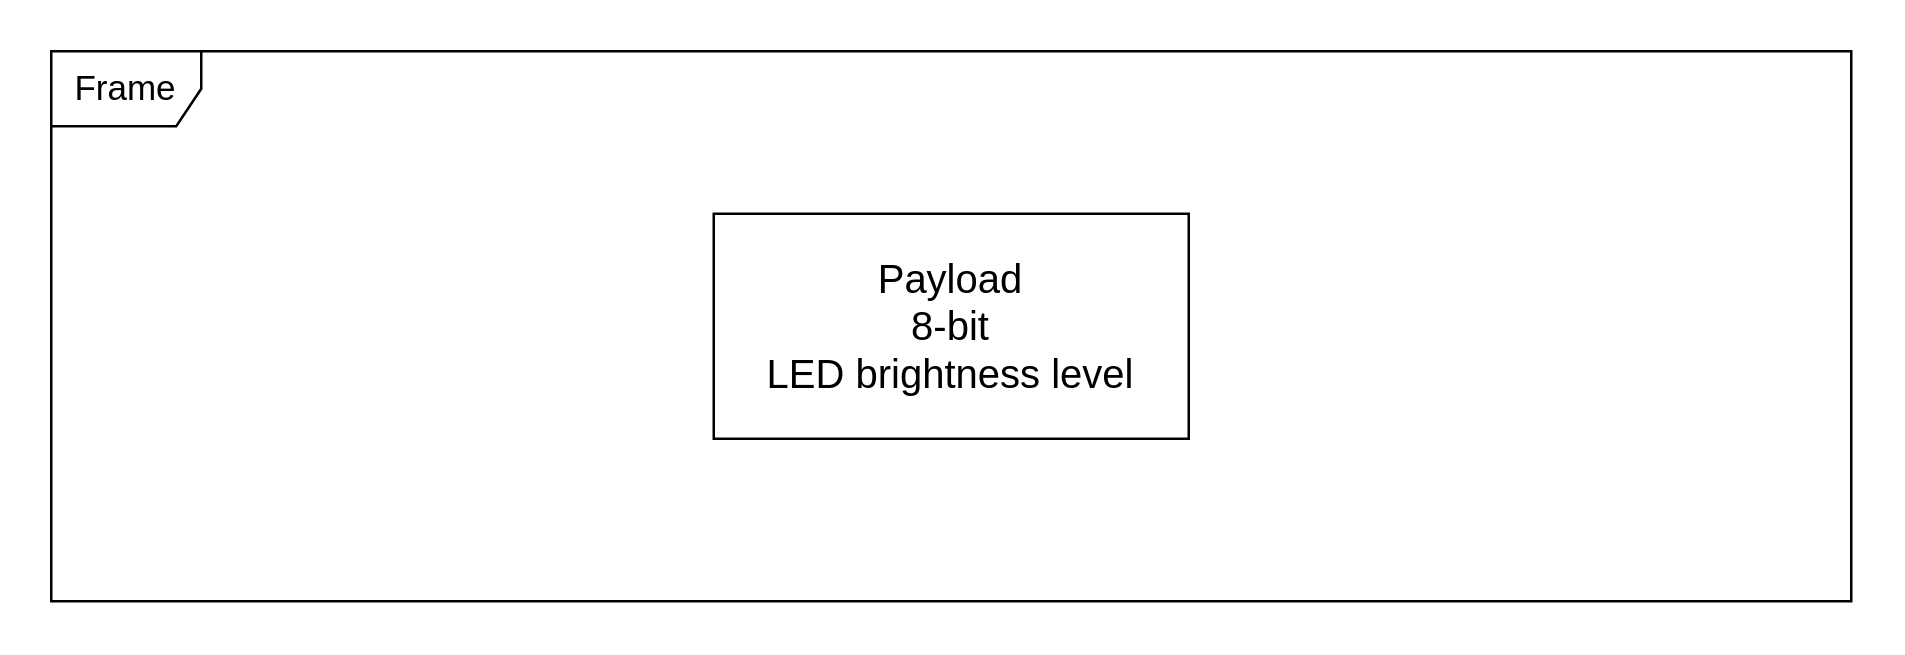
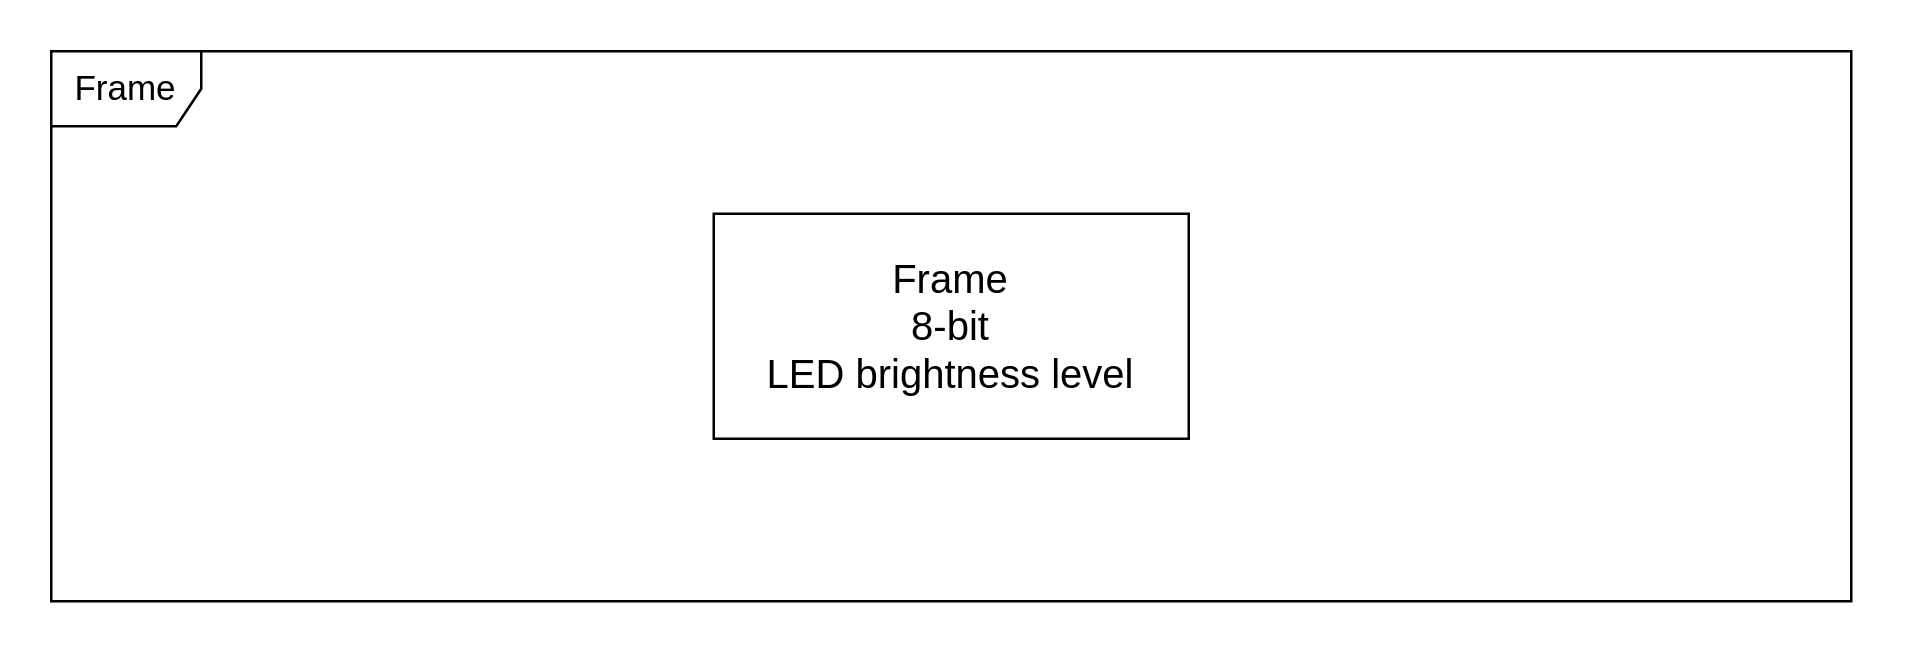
  <mxCell id="0" />
  <mxCell id="1" parent="0" />
  <mxCell id="2" value="&lt;font style=&quot;font-size: 13px;&quot;&gt;&lt;font style=&quot;font-size: 14px;&quot;&gt;Frame&lt;/font&gt;&lt;br&gt;&lt;/font&gt;" style="shape=umlFrame;whiteSpace=wrap;html=1;pointerEvents=0;" vertex="1" parent="1"><mxGeometry x="20" y="20" width="720" height="220" as="geometry" /></mxCell>
- <mxCell id="3" value="&lt;div&gt;&lt;font style=&quot;font-size: 16px;&quot;&gt;Payload&lt;/font&gt;&lt;/div&gt;&lt;div&gt;&lt;font style=&quot;font-size: 16px;&quot;&gt;8-bit&lt;/font&gt;&lt;/div&gt;&lt;div&gt;&lt;font style=&quot;font-size: 16px;&quot;&gt;&lt;font&gt;LED brightness level&lt;/font&gt;&lt;font&gt;&lt;br&gt;&lt;/font&gt;&lt;/font&gt;&lt;/div&gt;" style="html=1;whiteSpace=wrap;" vertex="1" parent="1"><mxGeometry x="285" y="85" width="190" height="90" as="geometry" /></mxCell>
+ <mxCell id="3" value="&lt;div&gt;&lt;font style=&quot;font-size: 16px;&quot;&gt;Frame&lt;/font&gt;&lt;/div&gt;&lt;div&gt;&lt;font style=&quot;font-size: 16px;&quot;&gt;8-bit&lt;/font&gt;&lt;/div&gt;&lt;div&gt;&lt;font style=&quot;font-size: 16px;&quot;&gt;&lt;font&gt;LED brightness level&lt;/font&gt;&lt;font&gt;&lt;br&gt;&lt;/font&gt;&lt;/font&gt;&lt;/div&gt;" style="html=1;whiteSpace=wrap;" vertex="1" parent="1"><mxGeometry x="285" y="85" width="190" height="90" as="geometry" /></mxCell>
